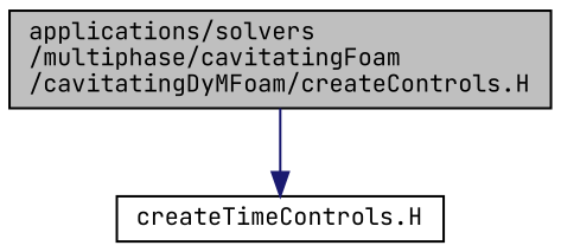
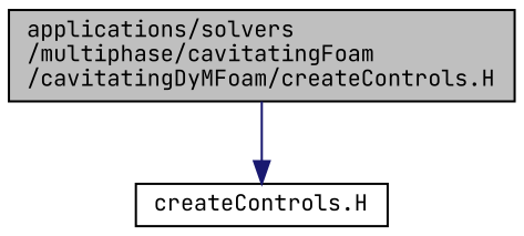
  digraph {
    fontname="JetBrains Mono"
    node [color=black fontname="JetBrains Mono" fontsize=10 shape=record]
    n1 [fillcolor=grey75 fontcolor=black height=0.2 label="applications/solvers\l/multiphase/cavitatingFoam\l/cavitatingDyMFoam/createControls.H" style=filled width=0.4]
-   n2 [height=0.2 label="createTimeControls.H" width=0.4]
+   n2 [height=0.2 label="createControls.H" width=0.4]
    n1 -> n2 [color=midnightblue fontname="JetBrains Mono" fontsize=10 labelfontname=Helvetica labelfontsize=10 style=solid]
  }
